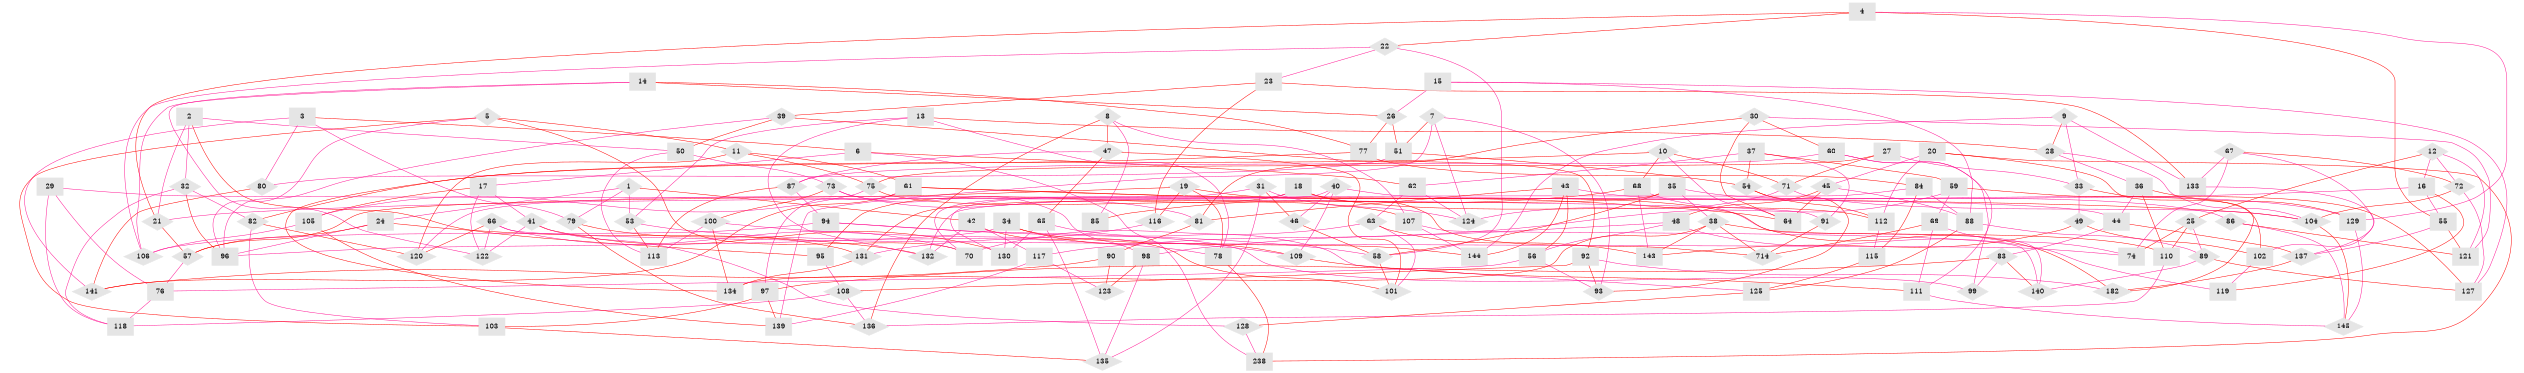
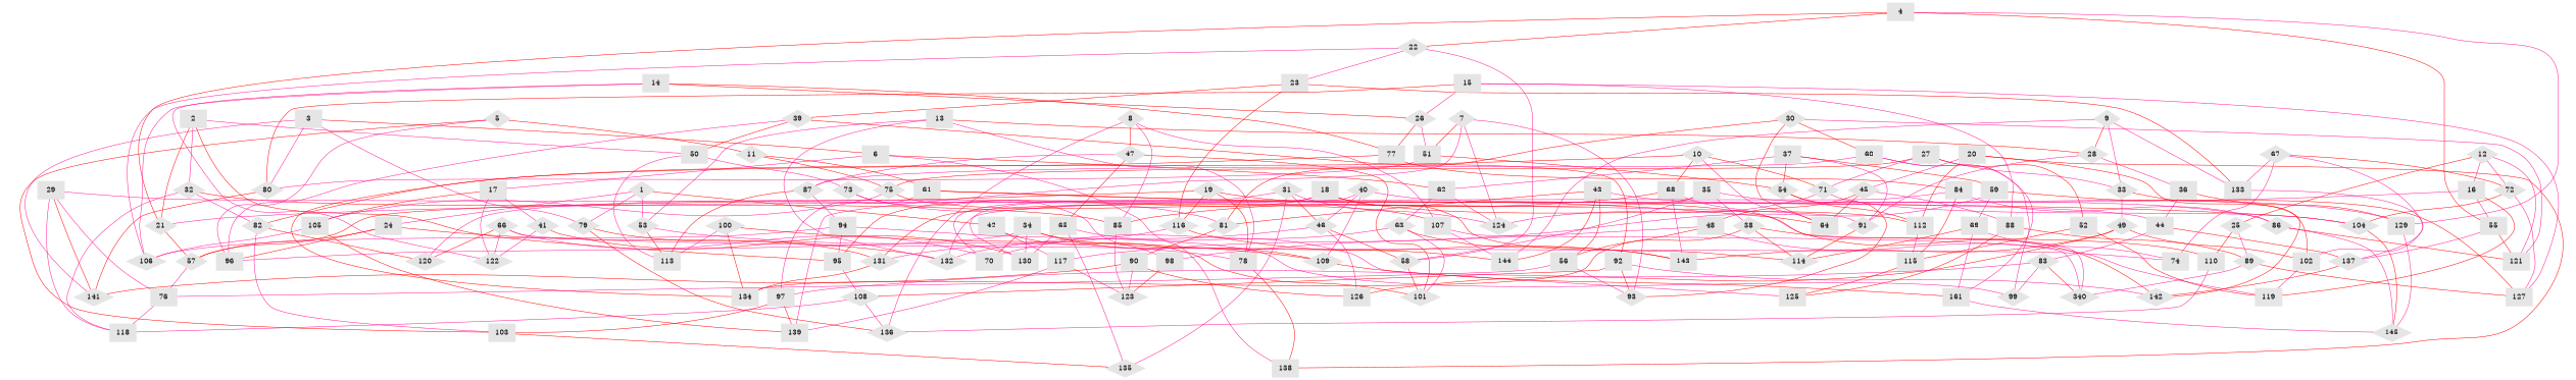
  graph {
    node [color=gray90 shape=box style=filled]
    edge [color=deeppink]
    1 [shape=diamond]
    24
    42
    53 [shape=diamond]
    79 [shape=diamond]
    96
    132 [shape=diamond]
    57 [shape=diamond]
    101 [shape=diamond]
    117
    78
    113
    136 [shape=diamond]
    131 [shape=diamond]
    21 [shape=diamond]
    2
    32 [shape=diamond]
    50
    95
    85
    82 [shape=diamond]
    118
    73 [shape=diamond]
    108 [shape=diamond]
    3
    6
    80 [shape=diamond]
    141 [shape=diamond]
    17
    62
-   138 [label=238]
+   138
    4
    22 [shape=diamond]
    55
    129
    106 [shape=diamond]
    23
    58 [shape=diamond]
    121
    137 [shape=diamond]
    145 [shape=diamond]
    5 [shape=diamond]
    11 [shape=diamond]
    70
    103
    61
    75 [shape=diamond]
    120 [shape=diamond]
    135 [shape=diamond]
    122 [shape=diamond]
    41 [shape=diamond]
    105
    124 [shape=diamond]
    63 [shape=diamond]
    7 [shape=diamond]
    51
    93 [shape=diamond]
    139
    54 [shape=diamond]
    8 [shape=diamond]
    47 [shape=diamond]
    107
    65
    87 [shape=diamond]
    123 [shape=diamond]
    144
-   140 [shape=diamond]
+   140 [shape=diamond label=340]
    9 [shape=diamond]
    28 [shape=diamond]
    33 [shape=diamond]
    133
    36
    91 [shape=diamond]
    49 [shape=diamond]
    102
    10 [shape=diamond]
    64
    68
    71 [shape=diamond]
    143
    104 [shape=diamond]
    97
    12 [shape=diamond]
    16
    25 [shape=diamond]
    72 [shape=diamond]
    119
    74
    89 [shape=diamond]
    110
    127
    13
    26 [shape=diamond]
    14
    77
    134
    84
    15
    88
    125
    130
-   128 [shape=diamond]
    18
    112
-   114 [shape=diamond label=714]
+   114 [shape=diamond]
    115
    19 [shape=diamond]
    116 [shape=diamond]
-   142 [shape=diamond label=182]
+   142 [shape=diamond]
    76
    20
    45 [shape=diamond]
    48
    39 [shape=diamond]
    92
    27
+   52
    44
    29
    30 [shape=diamond]
    60
    81 [shape=diamond]
    99 [shape=diamond]
-   111
+   111 [label=161]
    90
    31 [shape=diamond]
    46 [shape=diamond]
+   126
    34
    109 [shape=diamond]
    35
    38 [shape=diamond]
    83 [shape=diamond]
    37
    59
    69
    40 [shape=diamond]
    43
    56
    86 [shape=diamond]
    98
    94
    100 [shape=diamond]
    66 [shape=diamond]
    67 [shape=diamond]
    1 -- 24
    1 -- 42 [color=red]
    1 -- 53
    1 -- 79
-   24 -- 96
+   24 -- 96 [color=red]
    24 -- 132 [color=red]
    24 -- 57 [color=red]
-   42 -- 132
+   46 -- 132
    42 -- 101 [color=red]
    42 -- 117
    53 -- 78
    53 -- 113 [color=red]
    79 -- 136 [color=red]
    79 -- 131 [color=red]
    57 -- 76
    117 -- 139
    117 -- 123
    78 -- 138 [color=red]
    131 -- 134 [color=red]
    21 -- 57 [color=red]
-   2 -- 21
+   2 -- 21 [color=red]
    2 -- 32
    2 -- 50
    2 -- 95 [color=red]
-   32 -- 96 [color=red]
+   32 -- 85 [color=red]
    32 -- 82
    32 -- 118
    50 -- 113
    50 -- 73
    95 -- 108
+   85 -- 123
    82 -- 103
    82 -- 120 [color=red]
    73 -- 81
    73 -- 98
-   73 -- 100 [color=red]
    108 -- 136
    108 -- 118
    3 -- 79
    3 -- 6 [color=red]
    3 -- 80
    3 -- 141
    6 -- 17
    6 -- 62 [color=red]
    6 -- 138
    80 -- 141 [color=red]
    17 -- 122
    17 -- 41
    17 -- 105 [color=red]
    62 -- 124
    62 -- 63
    4 -- 21 [color=red]
    4 -- 22 [color=red]
    4 -- 55 [color=red]
    4 -- 129
    22 -- 106
    22 -- 23
    22 -- 58
    55 -- 121 [color=red]
    55 -- 137
    129 -- 145
    23 -- 133 [color=red]
    23 -- 116 [color=red]
    23 -- 39 [color=red]
    58 -- 101 [color=red]
    137 -- 142 [color=red]
    5 -- 96
    5 -- 11 [color=red]
-   5 -- 70 [color=red]
+   34 -- 70 [color=red]
    5 -- 103 [color=red]
    11 -- 61 [color=red]
    11 -- 75 [color=red]
-   11 -- 120 [color=red]
    103 -- 135 [color=red]
    61 -- 64 [color=red]
    61 -- 104 [color=red]
    61 -- 97
    75 -- 105
    75 -- 107 [color=red]
    41 -- 122
    41 -- 130 [color=red]
-   41 -- 128
    105 -- 106
    105 -- 139 [color=red]
    63 -- 101
    63 -- 70
    63 -- 143 [color=red]
    7 -- 124
    7 -- 51 [color=red]
    7 -- 93
    7 -- 139
    51 -- 80
    51 -- 54 [color=red]
    54 -- 93 [color=red]
    54 -- 112 [color=red]
-   8 -- 136 [color=red]
+   8 -- 136
    8 -- 85
    8 -- 47 [color=red]
    8 -- 107
    47 -- 101 [color=red]
    47 -- 65 [color=red]
    47 -- 87
    107 -- 144
    107 -- 140
    65 -- 135
    65 -- 125
    65 -- 130
    87 -- 113 [color=red]
    87 -- 94
    9 -- 144
    9 -- 28 [color=red]
    9 -- 33
    9 -- 133
    28 -- 36
-   28 -- 104
+   28 -- 91
    33 -- 49
    33 -- 102 [color=red]
    133 -- 137
    36 -- 129 [color=red]
-   36 -- 110 [color=red]
    36 -- 44
    91 -- 114 [color=red]
    49 -- 102 [color=red]
    49 -- 143 [color=red]
+   49 -- 126 [color=red]
    102 -- 119
    10 -- 82 [color=red]
    10 -- 64
    10 -- 68 [color=red]
    10 -- 71 [color=red]
    68 -- 85 [color=red]
    68 -- 140
    68 -- 143
    71 -- 124
    71 -- 104
    104 -- 145 [color=red]
    97 -- 103 [color=red]
    97 -- 139 [color=red]
    12 -- 121
    12 -- 16
    12 -- 25 [color=red]
    12 -- 72
    16 -- 21
    16 -- 55
    16 -- 119 [color=red]
-   25 -- 74 [color=red]
    25 -- 89
    25 -- 110 [color=red]
    72 -- 104 [color=red]
    72 -- 127
    89 -- 140
    89 -- 127 [color=red]
    110 -- 136
    13 -- 53
    13 -- 132
    13 -- 78
    13 -- 28 [color=red]
-   26 -- 51 [color=red]
+   26 -- 51
    26 -- 77 [color=red]
    14 -- 106
    14 -- 122
    14 -- 26 [color=red]
    14 -- 77 [color=red]
    77 -- 134 [color=red]
    77 -- 84 [color=red]
    84 -- 132
    84 -- 115 [color=red]
-   84 -- 88
+   84 -- 86
+   15 -- 80 [color=red]
    15 -- 127
    15 -- 26
    15 -- 88
-   88 -- 89
+   88 -- 89 [color=red]
    88 -- 125 [color=red]
-   125 -- 128 [color=red]
-   128 -- 138
    18 -- 95 [color=red]
    18 -- 70
    18 -- 112 [color=red]
    18 -- 114 [color=red]
    112 -- 115
    115 -- 125 [color=red]
    19 -- 57 [color=red]
    19 -- 78 [color=red]
    19 -- 116 [color=red]
    19 -- 142 [color=red]
    116 -- 131
-   38 -- 143 [color=red]
+   116 -- 143 [color=red]
    76 -- 118
    20 -- 138 [color=red]
-   20 -- 112
+   20 -- 112 [color=red]
    20 -- 142 [color=red]
    20 -- 45
    45 -- 64 [color=red]
    45 -- 88
    45 -- 48 [color=red]
    48 -- 119
-   48 -- 56
+   48 -- 56 [color=red]
    48 -- 98
    39 -- 96
    39 -- 50 [color=red]
    39 -- 92 [color=red]
    92 -- 108 [color=red]
    92 -- 93 [color=red]
    92 -- 142
    27 -- 75 [color=red]
    27 -- 33
-   27 -- 71 [color=red]
+   27 -- 71
+   27 -- 52 [color=red]
+   52 -- 119 [color=red]
+   52 -- 115 [color=red]
    44 -- 137 [color=red]
    44 -- 83
    29 -- 118
-   61 -- 141 [color=red]
+   29 -- 141 [color=red]
    29 -- 91
    29 -- 76
    30 -- 121
    30 -- 64 [color=red]
    30 -- 60 [color=red]
    30 -- 81 [color=red]
    60 -- 87
    60 -- 99
    60 -- 111
    81 -- 90 [color=red]
    111 -- 145
    90 -- 141 [color=red]
-   90 -- 123 [color=red]
+   90 -- 123
+   90 -- 126 [color=red]
    31 -- 120
    31 -- 135
    31 -- 124
    31 -- 46 [color=red]
    46 -- 58 [color=red]
+   46 -- 126
    34 -- 96
    34 -- 144 [color=red]
    34 -- 130
    34 -- 109 [color=red]
    109 -- 111 [color=red]
    35 -- 131 [color=red]
    35 -- 129
-   35 -- 58 [color=red]
+   35 -- 58
    35 -- 38
    38 -- 110 [color=red]
    38 -- 134 [color=red]
    38 -- 114 [color=red]
    83 -- 140 [color=red]
-   83 -- 97 [color=red]
+   83 -- 97
    83 -- 99
    37 -- 62
    37 -- 54 [color=red]
    37 -- 91
    37 -- 59 [color=red]
    59 -- 117
    59 -- 127 [color=red]
    59 -- 69
    69 -- 74
    69 -- 114 [color=red]
    69 -- 111
    40 -- 130
    40 -- 44
    40 -- 46
    40 -- 109
    43 -- 144 [color=red]
    43 -- 81 [color=red]
    43 -- 56 [color=red]
    43 -- 86
    56 -- 93
    56 -- 76
    86 -- 121 [color=red]
    86 -- 145
-   98 -- 135
    98 -- 123 [color=red]
-   94 -- 58
+   94 -- 95
    94 -- 106
    94 -- 99
    100 -- 113
    100 -- 134 [color=red]
-   100 -- 109
+   100 -- 109 [color=red]
    66 -- 70
    66 -- 120 [color=red]
    66 -- 122
    66 -- 74
    67 -- 133
    67 -- 102
    67 -- 72 [color=red]
    67 -- 74
  }
